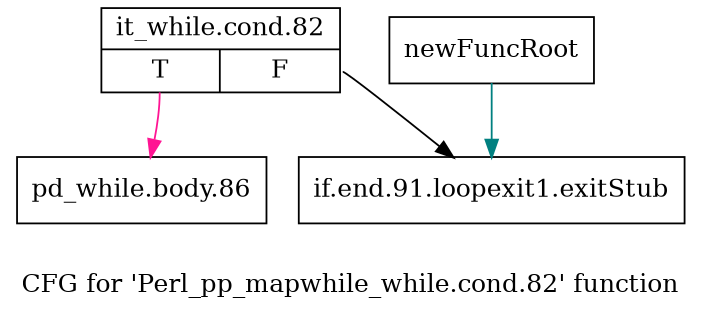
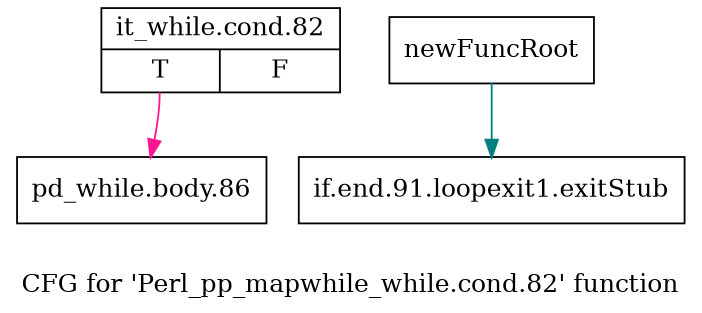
  digraph {
    label="CFG for 'Perl_pp_mapwhile_while.cond.82' function"
    node [shape=record]
    n1 [label="{newFuncRoot}"]
    n2 [label="{if.end.91.loopexit1.exitStub}"]
    n3 [label="{it_while.cond.82|{<s0>T|<s1>F}}"]
    n4 [label="{pd_while.body.86}"]
    n1 -> n2 [color=teal]
-   n3 -> n2 [color=black tailport=s1]
    n3 -> n4 [color=deeppink tailport=s0]
  }
